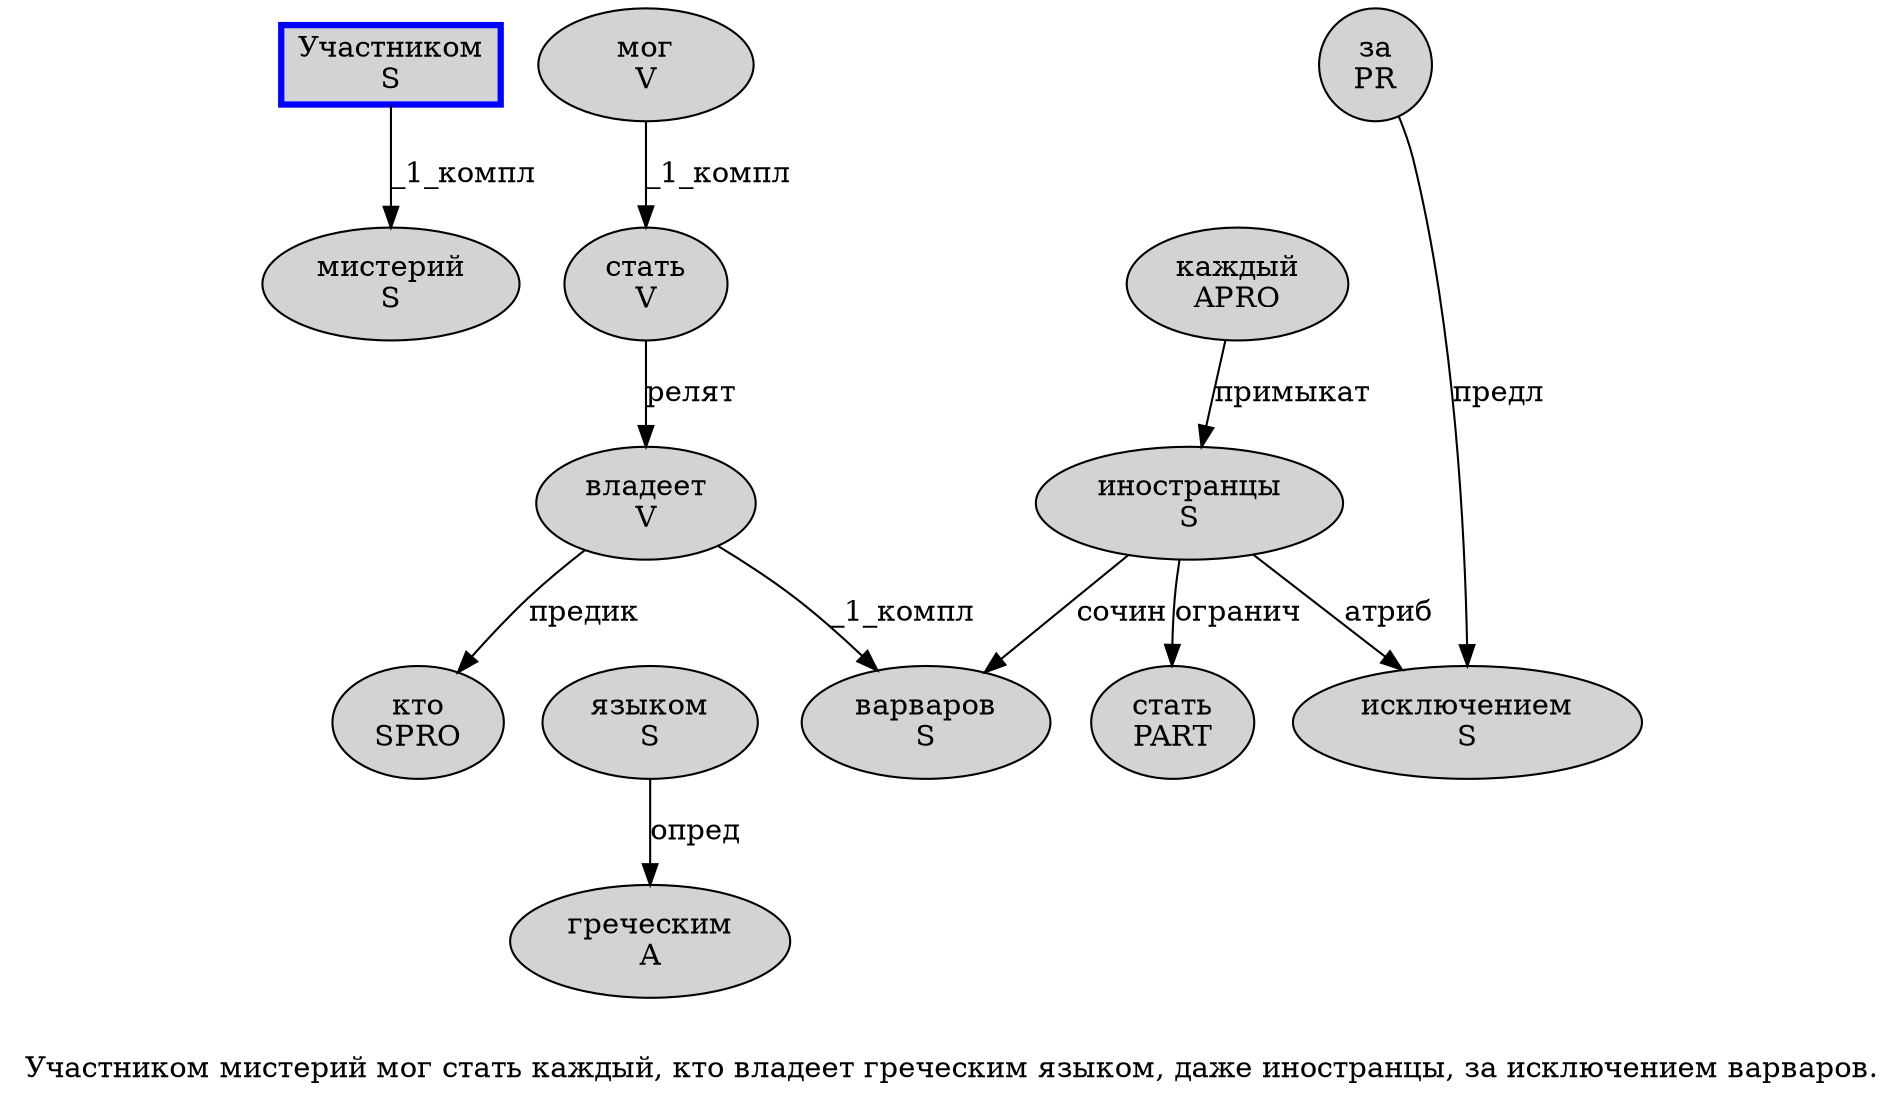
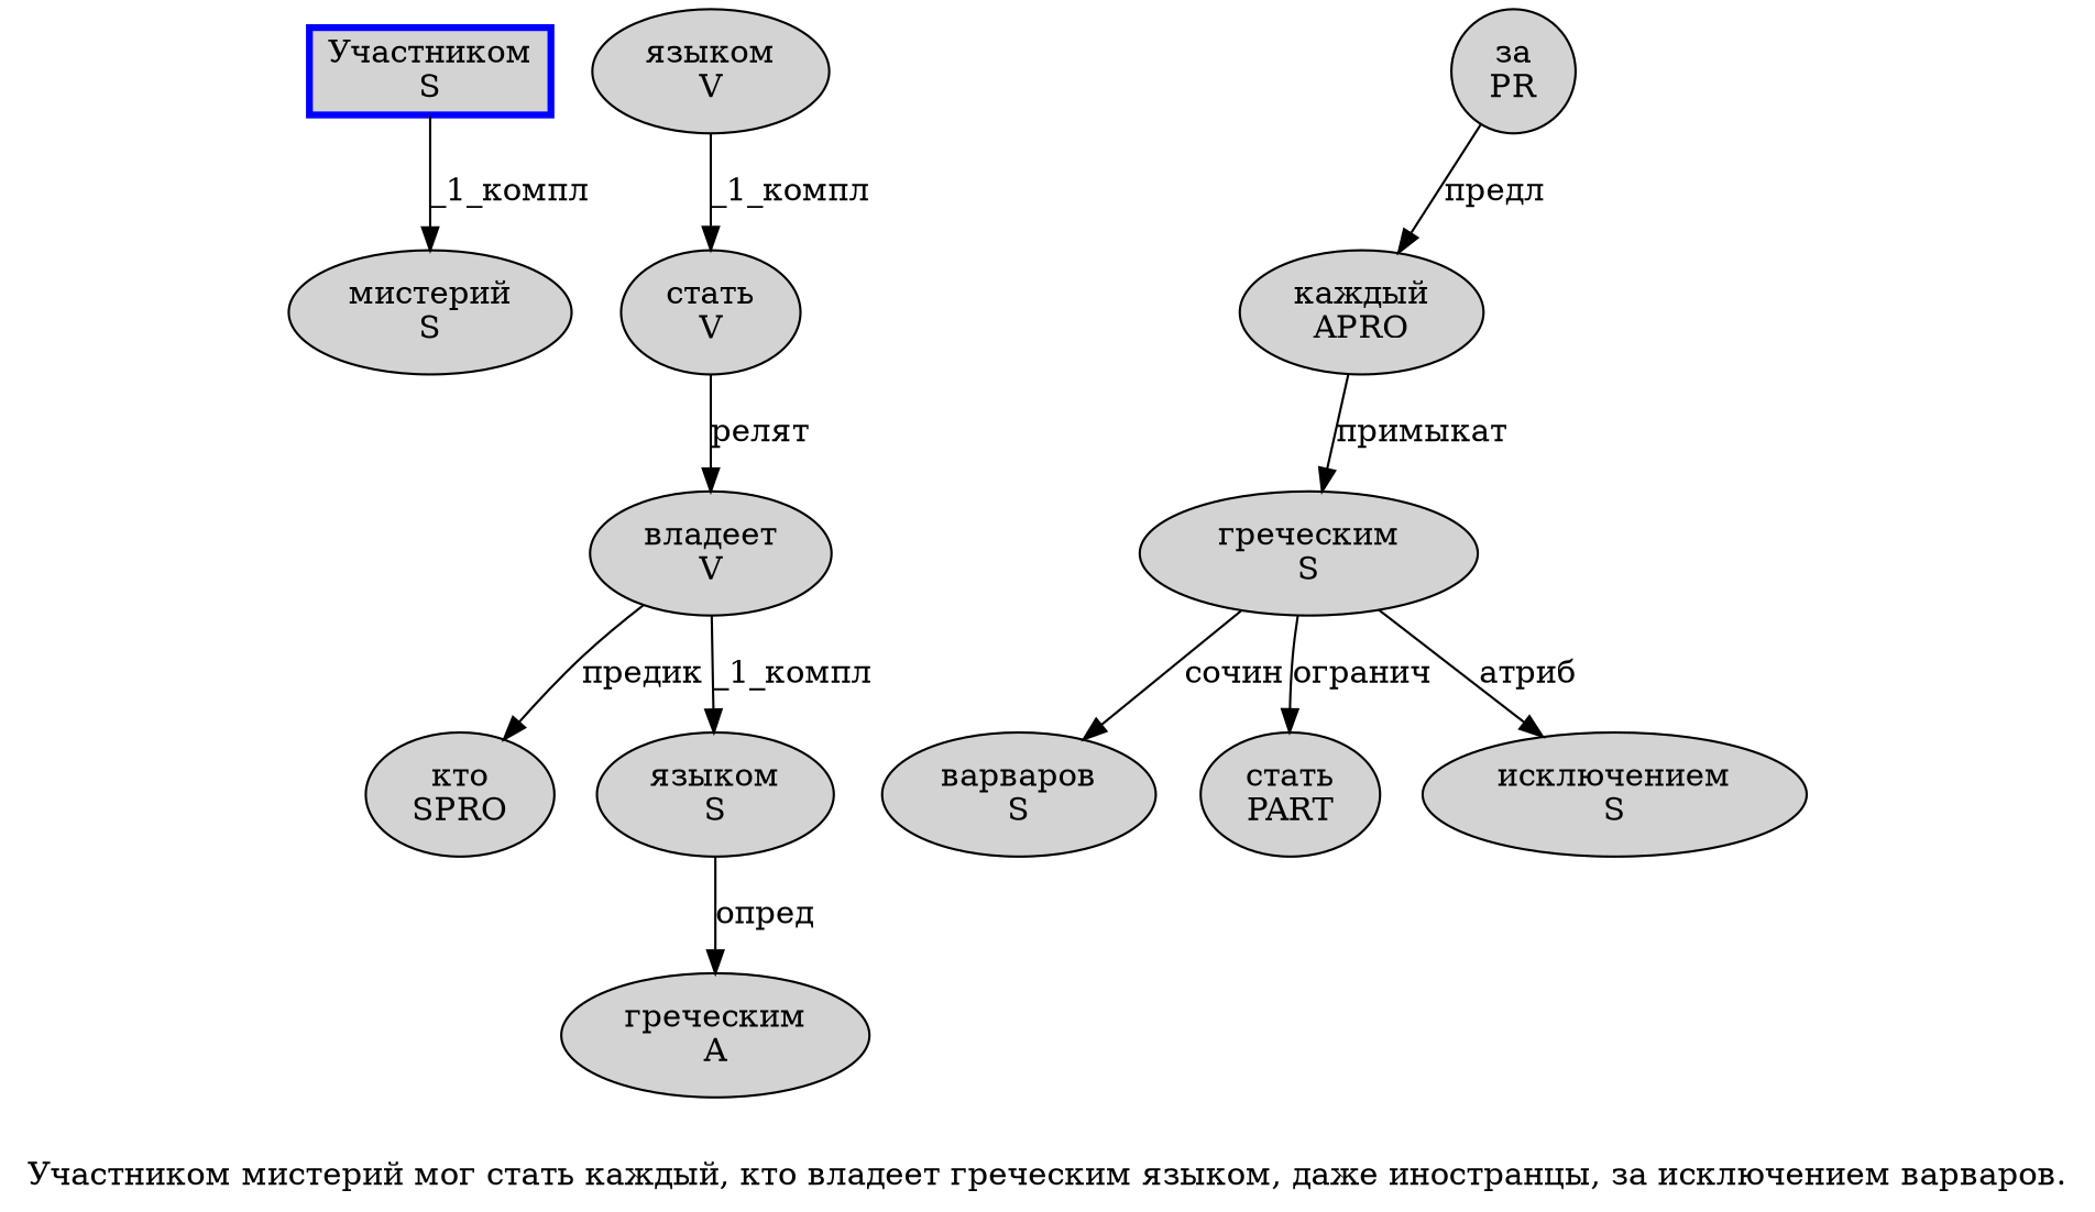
  digraph {
    label="Участником мистерий мог стать каждый, кто владеет греческим языком, даже иностранцы, за исключением варваров."
    node [fillcolor=lightgray penwidth=1 shape=ellipse style=filled]
    n1 [color=blue label="Участником\nS" penwidth=3 shape=box]
    n2 [label="мистерий\nS"]
-   n3 [label="мог\nV"]
+   n3 [label="языком\nV"]
    n4 [label="стать\nV"]
    n5 [label="владеет\nV"]
    n6 [label="каждый\nAPRO"]
-   n7 [label="иностранцы\nS"]
+   n7 [label="греческим\nS"]
    n8 [label="кто\nSPRO"]
    n9 [label="языком\nS"]
    n10 [label="стать\nPART"]
    n11 [label="варваров\nS"]
    n12 [label="исключением\nS"]
    n13 [label="греческим\nA"]
    n14 [label="за\nPR"]
    n1 -> n2 [label="_1_компл"]
    n3 -> n4 [label="_1_компл"]
    n4 -> n5 [label="релят"]
    n5 -> n8 [label="предик"]
-   n5 -> n11 [label="_1_компл"]
+   n5 -> n9 [label="_1_компл"]
    n6 -> n7 [label="примыкат"]
    n7 -> n10 [label="огранич"]
    n7 -> n11 [label="сочин"]
    n7 -> n12 [label="атриб"]
    n9 -> n13 [label="опред"]
-   n14 -> n12 [label="предл"]
+   n14 -> n6 [label="предл"]
  }
